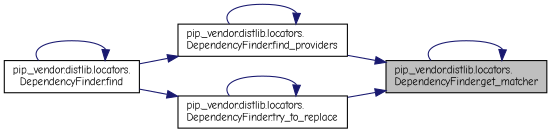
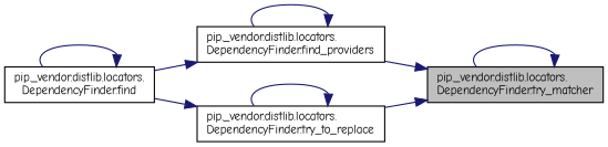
  digraph {
    rankdir=RL
    fontname="Comic Neue"
    node [color=black fillcolor=white fontname="Comic Neue" fontsize=10 shape=record style=filled]
    edge [color=midnightblue dir=back fontname="Comic Neue" fontsize=10 labelfontname=Helvetica labelfontsize=10 style=solid]
-   n1 [fillcolor=grey75 fontcolor=black height=0.2 label="pip._vendor.distlib.locators.\lDependencyFinder.get_matcher" width=0.4]
+   n1 [fillcolor=grey75 fontcolor=black height=0.2 label="pip._vendor.distlib.locators.\lDependencyFinder.try_matcher" width=0.4]
    n2 [height=0.2 label="pip._vendor.distlib.locators.\lDependencyFinder.find_providers" width=0.4]
    n3 [height=0.2 label="pip._vendor.distlib.locators.\lDependencyFinder.try_to_replace" width=0.4]
    n4 [height=0.2 label="pip._vendor.distlib.locators.\lDependencyFinder.find" width=0.4]
    n1 -> n1
    n1 -> n2
    n1 -> n3
    n2 -> n2
    n2 -> n4
    n3 -> n3
    n3 -> n4
    n4 -> n4
  }
